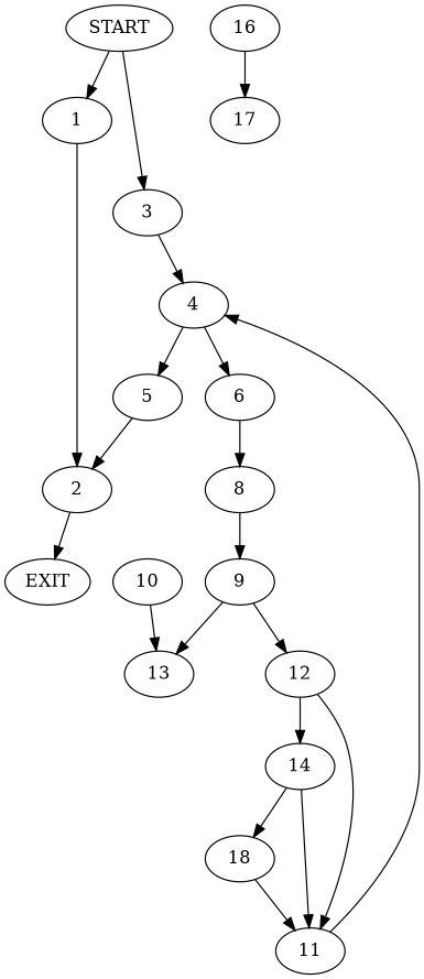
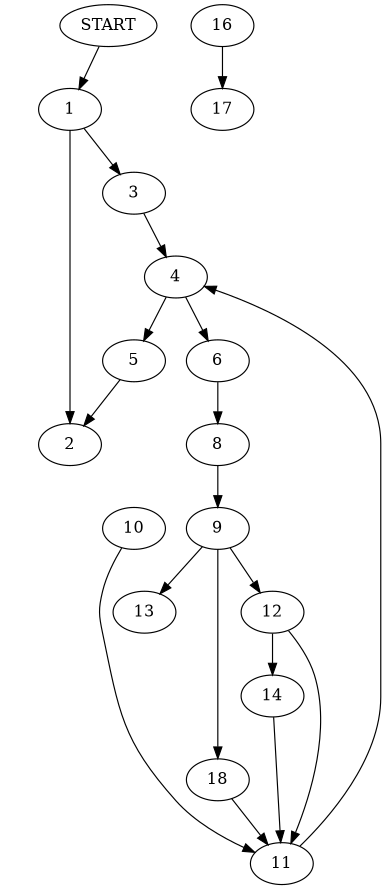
  digraph {
    n1 [label=START]
    1
    2
    3
-   n5 [label=EXIT]
    4
    5
    6
    8
    9
    10
    11
    12
    13
    14
    18
    16
    17
    n1 -> 1
    1 -> 2
-   n1 -> 3
-   2 -> n5
+   1 -> 3
    3 -> 4
    4 -> 5
    4 -> 6
    5 -> 2
    6 -> 8
    8 -> 9
    9 -> 12
    9 -> 13
-   10 -> 13
+   10 -> 11
    11 -> 4
    12 -> 11
    12 -> 14
    14 -> 11
-   14 -> 18
+   9 -> 18
    18 -> 11
    16 -> 17
  }
